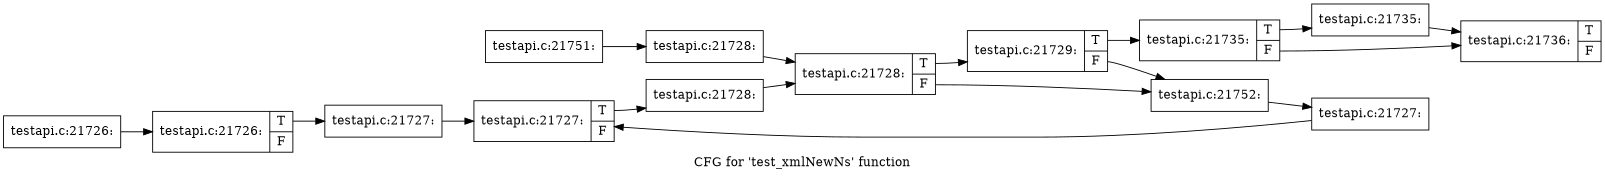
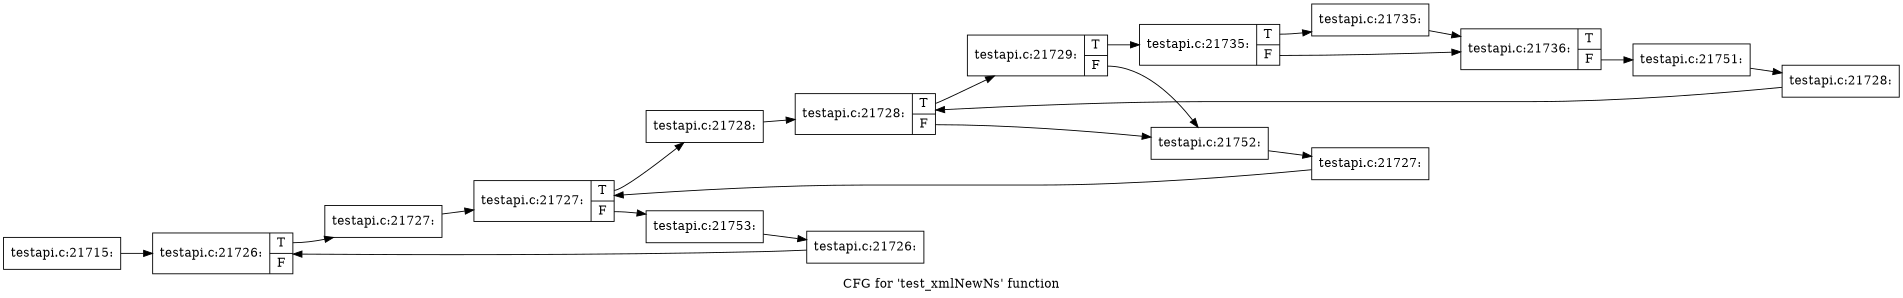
  digraph {
    label="CFG for 'test_xmlNewNs' function"
    rankdir=LR
    node [shape=record]
+   n1 [label="{testapi.c:21715:}"]
    n2 [label="{testapi.c:21726:|{<s0>T|<s1>F}}"]
    n3 [label="{testapi.c:21727:}"]
    n4 [label="{testapi.c:21727:|{<s0>T|<s1>F}}"]
    n5 [label="{testapi.c:21728:}"]
+   n6 [label="{testapi.c:21753:}"]
    n7 [label="{testapi.c:21728:|{<s0>T|<s1>F}}"]
    n8 [label="{testapi.c:21726:}"]
    n9 [label="{testapi.c:21729:|{<s0>T|<s1>F}}"]
    n10 [label="{testapi.c:21752:}"]
    n11 [label="{testapi.c:21735:|{<s0>T|<s1>F}}"]
    n12 [label="{testapi.c:21727:}"]
    n13 [label="{testapi.c:21736:|{<s0>T|<s1>F}}"]
    n14 [label="{testapi.c:21735:}"]
    n15 [label="{testapi.c:21751:}"]
    n16 [label="{testapi.c:21728:}"]
+   n1 -> n2
    n2 -> n3 [tailport=s0]
    n3 -> n4
    n4 -> n5 [tailport=s0]
+   n4 -> n6 [tailport=s1]
    n5 -> n7
+   n6 -> n8
    n7 -> n9 [tailport=s0]
    n7 -> n10 [tailport=s1]
    n8 -> n2
    n9 -> n10 [tailport=s1]
    n9 -> n11 [tailport=s0]
    n10 -> n12
    n11 -> n13 [tailport=s1]
    n11 -> n14 [tailport=s0]
    n12 -> n4
+   n13 -> n15 [tailport=s1]
    n14 -> n13
    n15 -> n16
    n16 -> n7
  }
